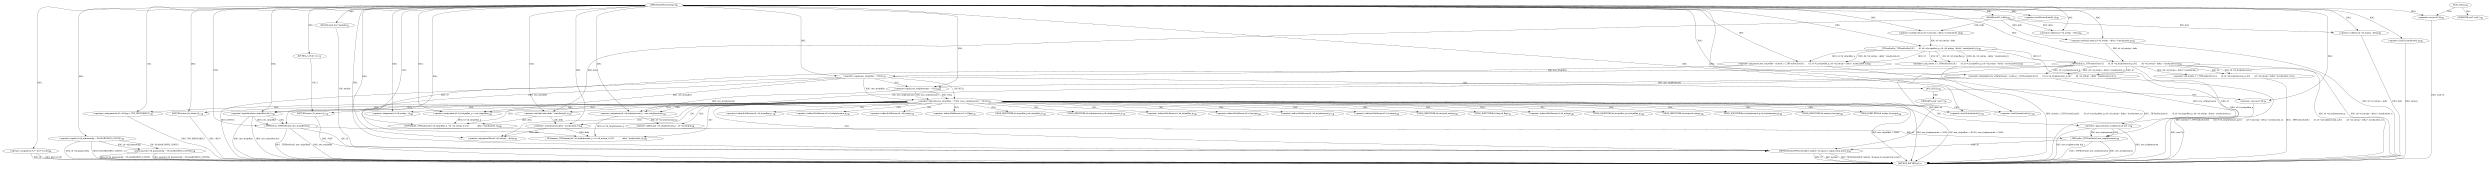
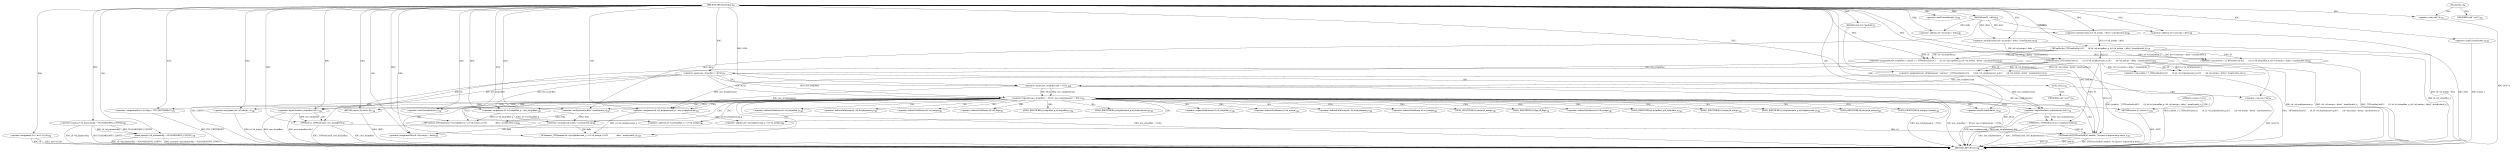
  digraph {
    fontname="PT Serif"
    node [fontname="PT Serif"]
    edge [fontname="PT Serif"]
    n1 [label=<(METHOD,TIFFGrowStrips)<SUB>720</SUB>>]
    n2 [label=<(PARAM,uint32_t delta)<SUB>722</SUB>>]
    n3 [label=<(PARAM,const char *module)<SUB>722</SUB>>]
    n4 [label=<(&lt;operator&gt;.assignment,*td = &amp;tif-&gt;tif_dir)<SUB>724</SUB>>]
    n5 [label=<(&lt;operator&gt;.assignment,new_stripoffset = (uint64_t *)_TIFFreallocExt(\012        tif, td-&gt;td_stripoffset_p, (td-&gt;td_nstrips + delta) * sizeof(uint64_t)))<SUB>729</SUB>>]
    n6 [label=<(&lt;operator&gt;.assignment,new_stripbytecount = (uint64_t *)_TIFFreallocExt(\012        tif, td-&gt;td_stripbytecount_p,\012        (td-&gt;td_nstrips + delta) * sizeof(uint64_t)))<SUB>731</SUB>>]
    n7 [label=<(&lt;operator&gt;.assignment,td-&gt;td_stripoffset_p = new_stripoffset)<SUB>744</SUB>>]
    n8 [label=<(&lt;operator&gt;.assignment,td-&gt;td_stripbytecount_p = new_stripbytecount)<SUB>745</SUB>>]
    n9 [label=<(_TIFFmemset,_TIFFmemset(td-&gt;td_stripoffset_p + td-&gt;td_nstrips, 0,\012                delta * sizeof(uint64_t)))<SUB>746</SUB>>]
    n10 [label=<(_TIFFmemset,_TIFFmemset(td-&gt;td_stripbytecount_p + td-&gt;td_nstrips, 0,\012                delta * sizeof(uint64_t)))<SUB>748</SUB>>]
    n11 [label=<(&lt;operator&gt;.assignmentPlus,td-&gt;td_nstrips += delta)<SUB>750</SUB>>]
    n12 [label=<(&lt;operators&gt;.assignmentOr,tif-&gt;tif_flags |= TIFF_DIRTYDIRECT)<SUB>751</SUB>>]
    n13 [label=<(LITERAL,1,return (1);)<SUB>753</SUB>>]
    n14 [label=<(&lt;operator&gt;.equals,td-&gt;td_planarconfig == PLANARCONFIG_CONTIG)<SUB>728</SUB>>]
    n15 [label=<(&lt;operator&gt;.assignment,td-&gt;td_nstrips = 0)<SUB>740</SUB>>]
    n16 [label=<(TIFFErrorExtR,TIFFErrorExtR(tif, module, &quot;No space to expand strip arrays&quot;))<SUB>741</SUB>>]
    n17 [label=<(RETURN,return (0);,return (0);)<SUB>742</SUB>>]
    n18 [label=<(&lt;operator&gt;.multiplication,delta * sizeof(uint64_t))<SUB>747</SUB>>]
    n19 [label=<(&lt;operator&gt;.multiplication,delta * sizeof(uint64_t))<SUB>749</SUB>>]
    n20 [label=<(_TIFFreallocExt,_TIFFreallocExt(\012        tif, td-&gt;td_stripoffset_p, (td-&gt;td_nstrips + delta) * sizeof(uint64_t)))<SUB>729</SUB>>]
    n21 [label=<(_TIFFreallocExt,_TIFFreallocExt(\012        tif, td-&gt;td_stripbytecount_p,\012        (td-&gt;td_nstrips + delta) * sizeof(uint64_t)))<SUB>731</SUB>>]
    n22 [label=<(&lt;operator&gt;.equals,new_stripoffset == NULL)<SUB>734</SUB>>]
    n23 [label=<(&lt;operator&gt;.equals,new_stripbytecount == NULL)<SUB>434</SUB>>]
    n24 [label=<(&lt;operator&gt;.logicalAnd,new_stripoffset &amp;&amp; 1)<SUB>736</SUB>>]
    n25 [label=<(&lt;operator&gt;.sizeOf,sizeof(uint64_t))<SUB>747</SUB>>]
    n26 [label=<(&lt;operator&gt;.sizeOf,sizeof(uint64_t))<SUB>749</SUB>>]
    n27 [label=<(&lt;operator&gt;.multiplication,(td-&gt;td_nstrips + delta) * sizeof(uint64_t))<SUB>730</SUB>>]
    n28 [label=<(&lt;operator&gt;.multiplication,(td-&gt;td_nstrips + delta) * sizeof(uint64_t))<SUB>733</SUB>>]
    n29 [label=<(_TIFFfreeExt,_TIFFfreeExt(tif, new_stripoffset))<SUB>737</SUB>>]
    n30 [label=<(&lt;operator&gt;.addition,td-&gt;td_nstrips + delta)<SUB>730</SUB>>]
    n31 [label=<(&lt;operator&gt;.sizeOf,sizeof(uint64_t))<SUB>730</SUB>>]
    n32 [label=<(&lt;operator&gt;.addition,td-&gt;td_nstrips + delta)<SUB>733</SUB>>]
    n33 [label=<(&lt;operator&gt;.sizeOf,sizeof(uint64_t))<SUB>733</SUB>>]
    n34 [label=<(&lt;operator&gt;.cast,(void *)0)<SUB>734</SUB>>]
    n35 [label=<(&lt;operator&gt;.cast,(void *)0)<SUB>734</SUB>>]
    n36 [label=<(METHOD_RETURN,int)<SUB>722</SUB>>]
    n37 [label=<(&lt;operator&gt;.logicalAnd,new_stripbytecount &amp;&amp; 1)<SUB>738</SUB>>]
+   n38 [label=<(&lt;operator&gt;.addition,td-&gt;td_stripoffset_p + td-&gt;td_nstrips)<SUB>746</SUB>>]
    n39 [label=<(&lt;operator&gt;.addition,td-&gt;td_stripbytecount_p + td-&gt;td_nstrips)<SUB>748</SUB>>]
    n40 [label=<(RETURN,return (1);,return (1);)<SUB>753</SUB>>]
    n41 [label=<(assert,assert(td-&gt;td_planarconfig == PLANARCONFIG_CONTIG))<SUB>728</SUB>>]
    n42 [label=<(&lt;operator&gt;.cast,(uint64_t *)_TIFFreallocExt(\012        tif, td-&gt;td_stripoffset_p, (td-&gt;td_nstrips + delta) * sizeof(uint64_t)))<SUB>729</SUB>>]
    n43 [label=<(_TIFFfreeExt,_TIFFfreeExt(tif, new_stripbytecount))<SUB>739</SUB>>]
    n44 [label=<(&lt;operator&gt;.cast,(uint64_t *)_TIFFreallocExt(\012        tif, td-&gt;td_stripbytecount_p,\012        (td-&gt;td_nstrips + delta) * sizeof(uint64_t)))<SUB>731</SUB>>]
    n45 [label=<(&lt;operator&gt;.logicalOr,new_stripoffset == NULL || new_stripbytecount == NULL)<SUB>734</SUB>>]
    n46 [label=<(NULL,NULL)<SUB>734</SUB>>]
    n47 [label=<(&lt;operator&gt;.indirectFieldAccess,td-&gt;td_stripoffset_p)<SUB>744</SUB>>]
    n48 [label=<(&lt;operator&gt;.indirectFieldAccess,td-&gt;td_stripbytecount_p)<SUB>745</SUB>>]
    n49 [label=<(&lt;operator&gt;.indirectFieldAccess,td-&gt;td_nstrips)<SUB>750</SUB>>]
    n50 [label=<(&lt;operator&gt;.indirectFieldAccess,tif-&gt;tif_flags)<SUB>751</SUB>>]
    n51 [label=<(FIELD_IDENTIFIER,td_stripoffset_p,td_stripoffset_p)<SUB>744</SUB>>]
    n52 [label=<(FIELD_IDENTIFIER,td_stripbytecount_p,td_stripbytecount_p)<SUB>745</SUB>>]
    n53 [label=<(&lt;operator&gt;.indirectFieldAccess,td-&gt;td_stripoffset_p)<SUB>746</SUB>>]
    n54 [label=<(&lt;operator&gt;.indirectFieldAccess,td-&gt;td_nstrips)<SUB>746</SUB>>]
    n55 [label=<(&lt;operator&gt;.indirectFieldAccess,td-&gt;td_stripbytecount_p)<SUB>748</SUB>>]
    n56 [label=<(&lt;operator&gt;.indirectFieldAccess,td-&gt;td_nstrips)<SUB>748</SUB>>]
    n57 [label=<(FIELD_IDENTIFIER,td_nstrips,td_nstrips)<SUB>750</SUB>>]
    n58 [label=<(FIELD_IDENTIFIER,tif_flags,tif_flags)<SUB>751</SUB>>]
    n59 [label=<(&lt;operator&gt;.indirectFieldAccess,td-&gt;td_nstrips)<SUB>740</SUB>>]
    n60 [label=<(FIELD_IDENTIFIER,td_stripoffset_p,td_stripoffset_p)<SUB>746</SUB>>]
    n61 [label=<(FIELD_IDENTIFIER,td_nstrips,td_nstrips)<SUB>746</SUB>>]
    n62 [label=<(FIELD_IDENTIFIER,td_stripbytecount_p,td_stripbytecount_p)<SUB>748</SUB>>]
    n63 [label=<(FIELD_IDENTIFIER,td_nstrips,td_nstrips)<SUB>748</SUB>>]
    n64 [label=<(FIELD_IDENTIFIER,td_nstrips,td_nstrips)<SUB>740</SUB>>]
    n65 [label=<(UNKNOWN,void *,void *)<SUB>734</SUB>>]
    n66 [label=<(NULL,NULL)<SUB>734</SUB>>]
    n67 [label=<(UNKNOWN,void *,void *)<SUB>734</SUB>>]
    n1 -> n2 [label="DDG: "]
    n1 -> n3 [label="DDG: "]
    n1 -> n4 [label="DDG: "]
    n1 -> n5 [label="DDG: "]
    n1 -> n6 [label="DDG: "]
    n1 -> n7 [label="DDG: "]
    n1 -> n8 [label="DDG: "]
    n1 -> n9 [label="DDG: "]
    n1 -> n10 [label="DDG: "]
    n1 -> n11 [label="DDG: "]
    n1 -> n12 [label="DDG: "]
-   n1 -> n13 [label="DDG: "]
+   n1 -> n41 [label="DDG: "]
    n1 -> n14 [label="DDG: "]
    n1 -> n15 [label="DDG: "]
    n1 -> n16 [label="DDG: "]
    n1 -> n17 [label="DDG: "]
    n1 -> n18 [label="DDG: "]
    n1 -> n19 [label="DDG: "]
    n1 -> n20 [label="DDG: "]
    n1 -> n21 [label="DDG: "]
    n1 -> n22 [label="DDG: "]
-   n1 -> n23 [label="DDG: "]
+   n1 -> n23 [label="DDG: NULL"]
    n1 -> n24 [label="DDG: "]
    n1 -> n25 [label="DDG: "]
    n1 -> n26 [label="DDG: "]
    n1 -> n27 [label="DDG: "]
    n1 -> n28 [label="DDG: "]
    n1 -> n29 [label="DDG: "]
    n1 -> n30 [label="DDG: "]
    n1 -> n31 [label="DDG: "]
    n1 -> n32 [label="DDG: "]
    n1 -> n33 [label="DDG: "]
    n1 -> n34 [label="DDG: "]
    n1 -> n35 [label="DDG: "]
    n2 -> n18 [label="DDG: delta"]
    n2 -> n27 [label="DDG: delta"]
    n2 -> n28 [label="DDG: delta"]
    n2 -> n30 [label="DDG: delta"]
    n2 -> n32 [label="DDG: delta"]
    n3 -> n16 [label="DDG: module"]
    n4 -> n36 [label="DDG: td"]
    n4 -> n36 [label="DDG: &amp;tif-&gt;tif_dir"]
    n5 -> n22 [label="DDG: new_stripoffset"]
    n5 -> n36 [label="DDG: (uint64_t *)_TIFFreallocExt(\012        tif, td-&gt;td_stripoffset_p, (td-&gt;td_nstrips + delta) * sizeof(uint64_t))"]
    n6 -> n8 [label="DDG: new_stripbytecount"]
    n6 -> n23 [label="DDG: new_stripbytecount"]
    n6 -> n36 [label="DDG: (uint64_t *)_TIFFreallocExt(\012        tif, td-&gt;td_stripbytecount_p,\012        (td-&gt;td_nstrips + delta) * sizeof(uint64_t))"]
    n6 -> n37 [label="DDG: new_stripbytecount"]
    n7 -> n9 [label="DDG: td-&gt;td_stripoffset_p"]
+   n7 -> n38 [label="DDG: td-&gt;td_stripoffset_p"]
    n8 -> n10 [label="DDG: td-&gt;td_stripbytecount_p"]
    n8 -> n39 [label="DDG: td-&gt;td_stripbytecount_p"]
    n12 -> n36 [label="DDG: TIFF_DIRTYDIRECT"]
    n13 -> n40 [label="DDG: 1"]
    n14 -> n36 [label="DDG: td-&gt;td_planarconfig"]
    n14 -> n36 [label="DDG: PLANARCONFIG_CONTIG"]
    n14 -> n41 [label="DDG: td-&gt;td_planarconfig"]
    n14 -> n41 [label="DDG: PLANARCONFIG_CONTIG"]
+   n15 -> n36 [label="DDG: td-&gt;td_nstrips"]
    n16 -> n36 [label="DDG: tif"]
    n16 -> n36 [label="DDG: module"]
    n16 -> n36 [label="DDG: TIFFErrorExtR(tif, module, &quot;No space to expand strip arrays&quot;)"]
    n17 -> n36 [label="DDG: &lt;RET&gt;"]
    n18 -> n9 [label="DDG: delta"]
    n18 -> n19 [label="DDG: delta"]
    n19 -> n10 [label="DDG: delta"]
    n19 -> n11 [label="DDG: delta"]
    n20 -> n5 [label="DDG: tif"]
    n20 -> n5 [label="DDG: td-&gt;td_stripoffset_p"]
    n20 -> n5 [label="DDG: (td-&gt;td_nstrips + delta) * sizeof(uint64_t)"]
    n20 -> n21 [label="DDG: tif"]
    n20 -> n36 [label="DDG: td-&gt;td_stripoffset_p"]
    n20 -> n42 [label="DDG: tif"]
    n20 -> n42 [label="DDG: td-&gt;td_stripoffset_p"]
    n20 -> n42 [label="DDG: (td-&gt;td_nstrips + delta) * sizeof(uint64_t)"]
    n21 -> n6 [label="DDG: tif"]
    n21 -> n6 [label="DDG: td-&gt;td_stripbytecount_p"]
    n21 -> n6 [label="DDG: (td-&gt;td_nstrips + delta) * sizeof(uint64_t)"]
    n21 -> n16 [label="DDG: tif"]
    n21 -> n29 [label="DDG: tif"]
    n21 -> n36 [label="DDG: td-&gt;td_stripbytecount_p"]
    n21 -> n36 [label="DDG: (td-&gt;td_nstrips + delta) * sizeof(uint64_t)"]
    n21 -> n43 [label="DDG: tif"]
    n21 -> n44 [label="DDG: tif"]
    n21 -> n44 [label="DDG: td-&gt;td_stripbytecount_p"]
    n21 -> n44 [label="DDG: (td-&gt;td_nstrips + delta) * sizeof(uint64_t)"]
    n22 -> n7 [label="DDG: new_stripoffset"]
    n22 -> n23 [label="CDG: "]
    n22 -> n24 [label="DDG: new_stripoffset"]
    n22 -> n36 [label="DDG: CONTIG"]
    n22 -> n45 [label="DDG: new_stripoffset"]
    n22 -> n45 [label="DDG: NULL"]
    n22 -> n46 [label="CDG: "]
    n23 -> n8 [label="DDG: new_stripbytecount"]
+   n23 -> n36 [label="DDG: NULL"]
+   n23 -> n37 [label="DDG: new_stripbytecount"]
    n23 -> n45 [label="DDG: new_stripbytecount"]
    n23 -> n45 [label="DDG: NULL"]
    n24 -> n29 [label="DDG: new_stripoffset"]
    n24 -> n29 [label="CDG: "]
    n24 -> n36 [label="DDG: new_stripoffset"]
    n24 -> n36 [label="DDG: new_stripoffset &amp;&amp; 1"]
    n27 -> n20 [label="DDG: td-&gt;td_nstrips + delta"]
    n28 -> n21 [label="DDG: td-&gt;td_nstrips + delta"]
    n28 -> n36 [label="DDG: td-&gt;td_nstrips + delta"]
    n29 -> n16 [label="DDG: tif"]
    n29 -> n36 [label="DDG: new_stripoffset"]
    n29 -> n36 [label="DDG: _TIFFfreeExt(tif, new_stripoffset)"]
-   n29 -> n43 [label="DDG: tif"]
    n32 -> n36 [label="DDG: delta"]
    n33 -> n36 [label="DDG: uint64_t"]
    n34 -> n36 [label="DDG: (void *)0"]
    n35 -> n36 [label="DDG: (void *)0"]
    n37 -> n36 [label="DDG: new_stripbytecount"]
    n37 -> n36 [label="DDG: new_stripbytecount &amp;&amp; 1"]
    n37 -> n43 [label="DDG: new_stripbytecount"]
    n37 -> n43 [label="CDG: "]
    n40 -> n36 [label="DDG: &lt;RET&gt;"]
    n41 -> n36 [label="DDG: td-&gt;td_planarconfig == PLANARCONFIG_CONTIG"]
    n41 -> n36 [label="DDG: assert(td-&gt;td_planarconfig == PLANARCONFIG_CONTIG)"]
    n42 -> n36 [label="DDG: _TIFFreallocExt(\012        tif, td-&gt;td_stripoffset_p, (td-&gt;td_nstrips + delta) * sizeof(uint64_t))"]
    n43 -> n16 [label="DDG: tif"]
    n43 -> n36 [label="DDG: new_stripbytecount"]
    n43 -> n36 [label="DDG: _TIFFfreeExt(tif, new_stripbytecount)"]
    n44 -> n36 [label="DDG: _TIFFreallocExt(\012        tif, td-&gt;td_stripbytecount_p,\012        (td-&gt;td_nstrips + delta) * sizeof(uint64_t))"]
    n45 -> n7 [label="CDG: "]
    n45 -> n8 [label="CDG: "]
    n45 -> n9 [label="CDG: "]
    n45 -> n10 [label="CDG: "]
    n45 -> n11 [label="CDG: "]
    n45 -> n12 [label="CDG: "]
    n45 -> n15 [label="CDG: "]
    n45 -> n16 [label="CDG: "]
    n45 -> n17 [label="CDG: "]
    n45 -> n18 [label="CDG: "]
    n45 -> n19 [label="CDG: "]
    n45 -> n24 [label="CDG: "]
    n45 -> n25 [label="CDG: "]
    n45 -> n26 [label="CDG: "]
    n45 -> n36 [label="DDG: new_stripoffset == NULL"]
    n45 -> n36 [label="DDG: new_stripbytecount == NULL"]
    n45 -> n36 [label="DDG: new_stripoffset == NULL || new_stripbytecount == NULL"]
    n45 -> n37 [label="CDG: "]
+   n45 -> n38 [label="CDG: "]
    n45 -> n39 [label="CDG: "]
    n45 -> n40 [label="CDG: "]
    n45 -> n47 [label="CDG: "]
    n45 -> n48 [label="CDG: "]
    n45 -> n49 [label="CDG: "]
    n45 -> n50 [label="CDG: "]
    n45 -> n51 [label="CDG: "]
    n45 -> n52 [label="CDG: "]
    n45 -> n53 [label="CDG: "]
    n45 -> n54 [label="CDG: "]
    n45 -> n55 [label="CDG: "]
    n45 -> n56 [label="CDG: "]
    n45 -> n57 [label="CDG: "]
    n45 -> n58 [label="CDG: "]
    n45 -> n59 [label="CDG: "]
    n45 -> n60 [label="CDG: "]
    n45 -> n61 [label="CDG: "]
    n45 -> n62 [label="CDG: "]
    n45 -> n63 [label="CDG: "]
    n45 -> n64 [label="CDG: "]
    n46 -> n35 [label="CDG: "]
    n46 -> n65 [label="CDG: "]
    n66 -> n34 [label="CDG: "]
    n66 -> n67 [label="CDG: "]
  }
